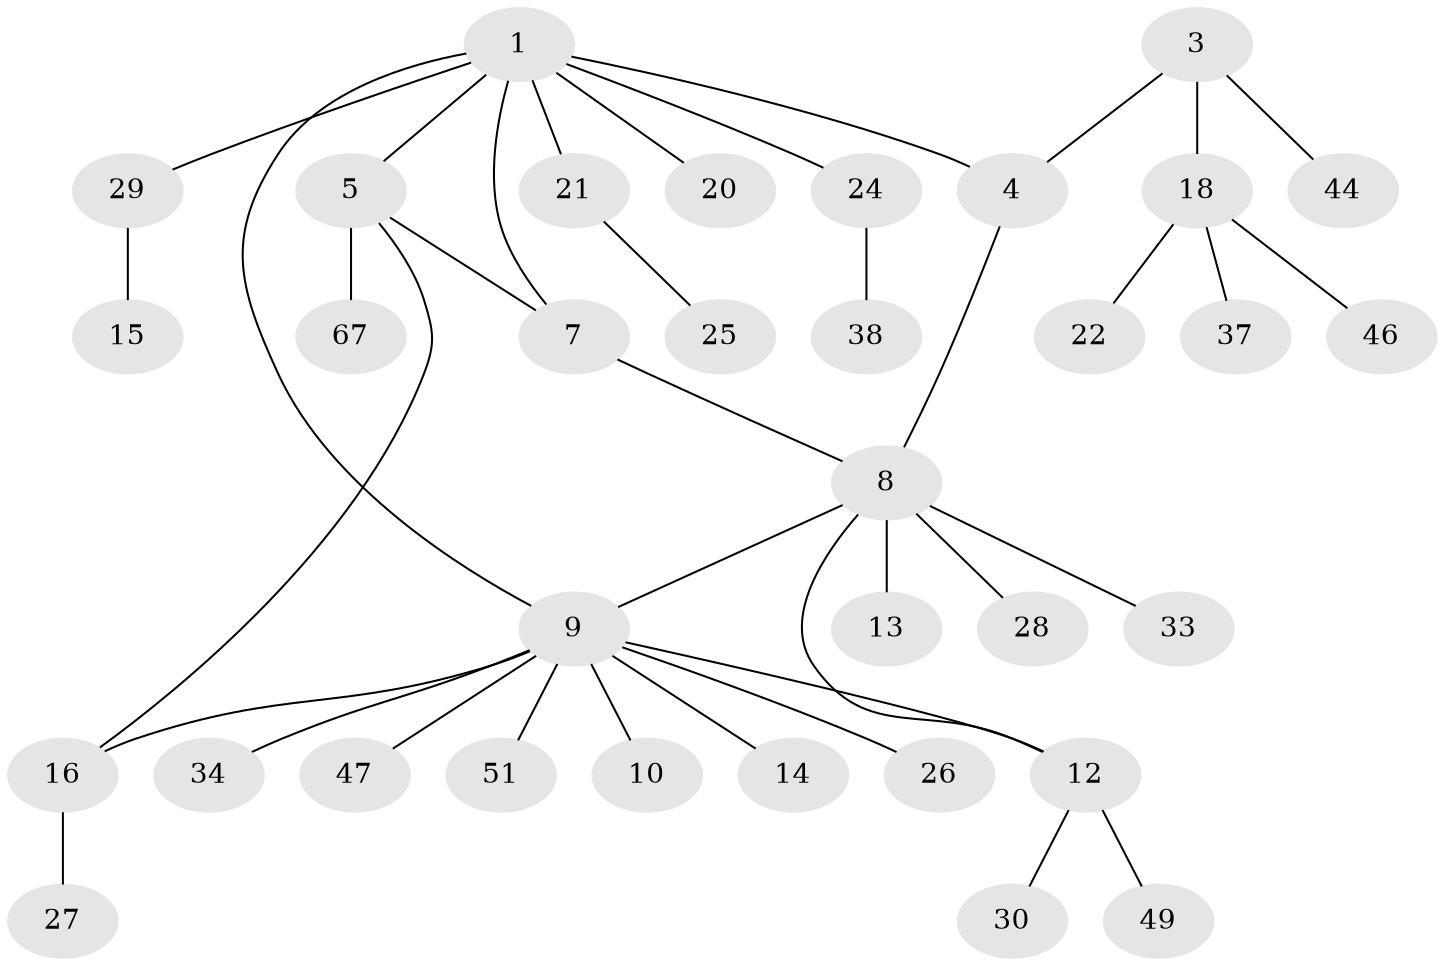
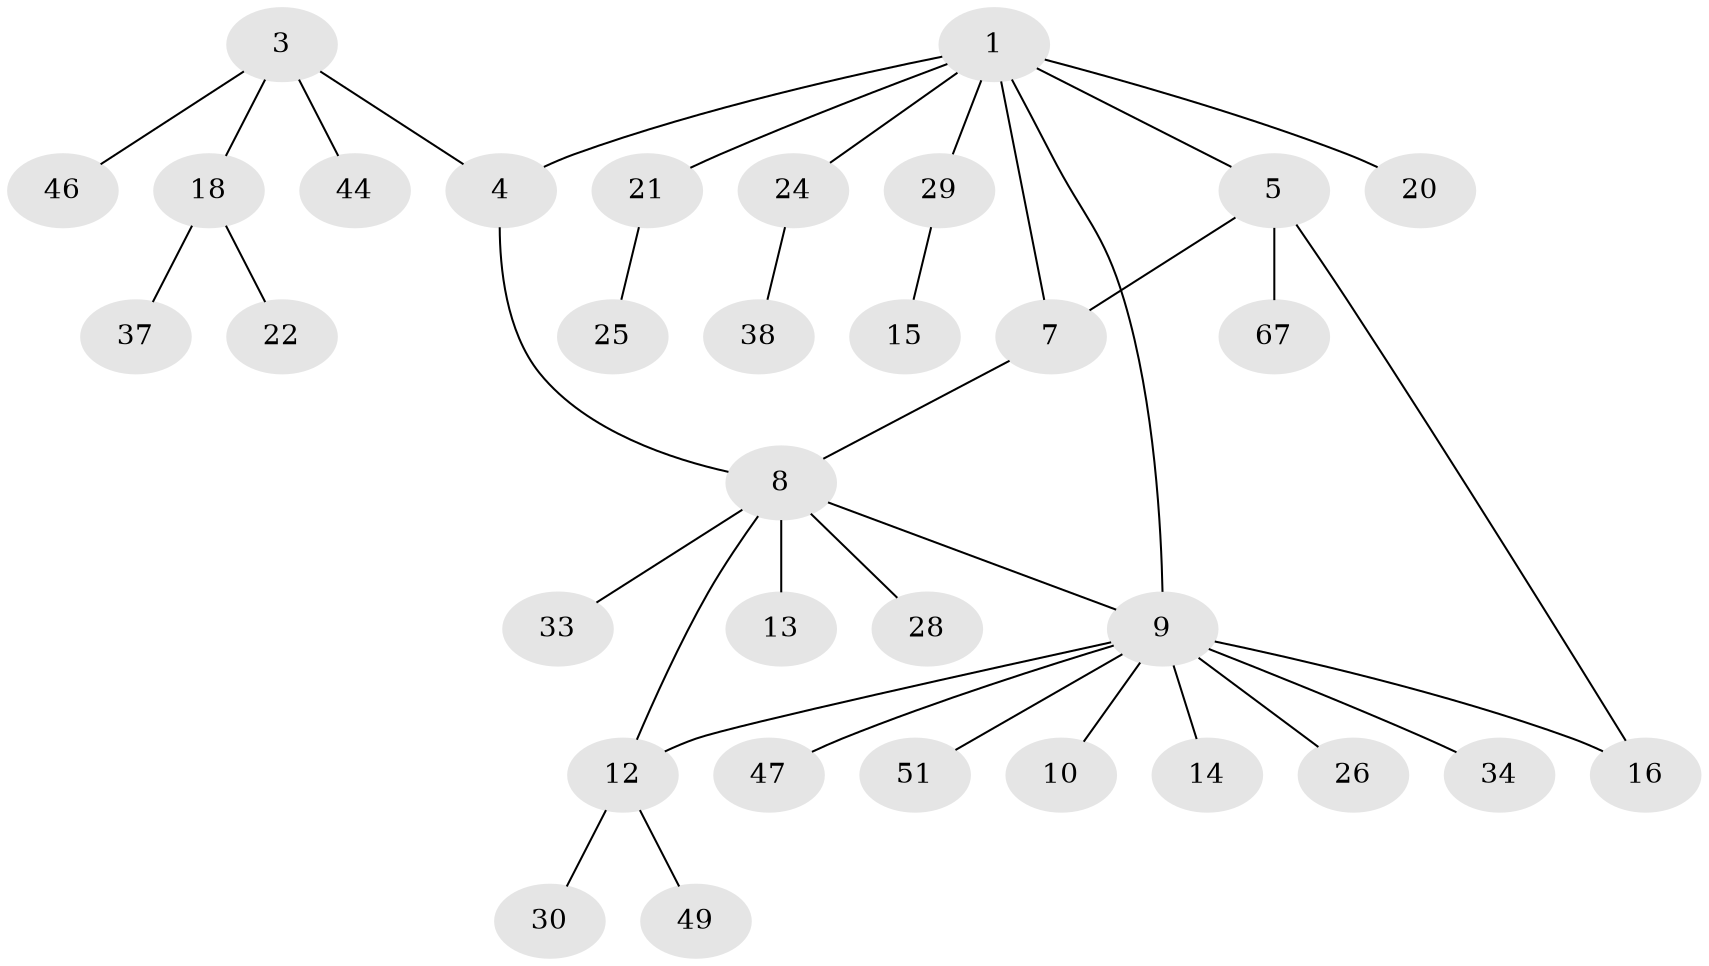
  graph {
    node [color=gray90 style=filled]
    1 [super="+2"]
    4 [super="+40"]
    5
    7
    9
    20
    21 [super="+31"]
    24
    29
    8
    16 [super="+23+50+42"]
    n12 [label=67 super="+43+35"]
    12
    10
    14
    26 [super="+48+39+41+45"]
    34
    47
    51
    25
    38
    15
    3
    18 [super="+19"]
    44
    46
    22
    37
    13 [super="+32"]
    28 [super="+36"]
    33
-   27
    30
    49
    1 -- 4 [weight=2]
    1 -- 5
    1 -- 7
    1 -- 9 [weight=2]
    1 -- 20
    1 -- 21
    1 -- 24
    1 -- 29
    4 -- 8
    5 -- 7
    5 -- 16
    5 -- n12
    7 -- 8
    9 -- 16
    9 -- 12
    9 -- 10
    9 -- 14
    9 -- 26
    9 -- 34
    9 -- 47
    9 -- 51
    21 -- 25
    24 -- 38
    29 -- 15
    8 -- 9
    8 -- 12
    8 -- 13
    8 -- 28
    8 -- 33
-   16 -- 27
    12 -- 30
    12 -- 49
    3 -- 4
    3 -- 18
    3 -- 44
-   18 -- 46
+   3 -- 46
    18 -- 22
    18 -- 37
  }
